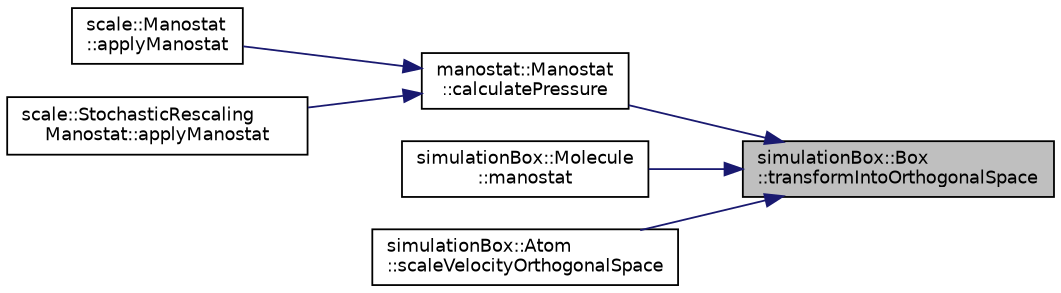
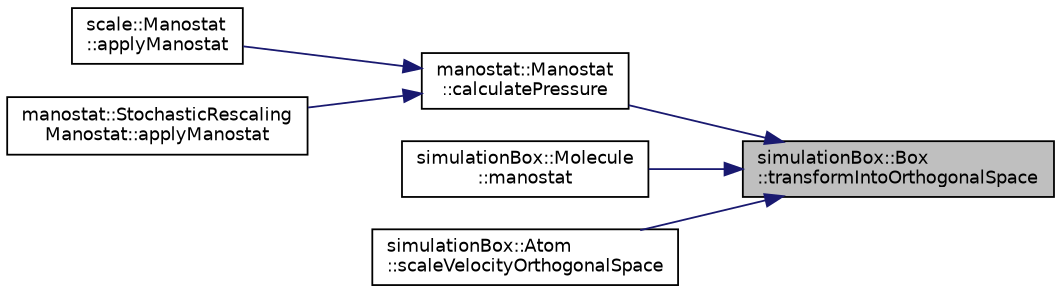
  digraph {
    rankdir=RL
    node [color=black fillcolor=white fontname=Helvetica fontsize=10 shape=record style=filled]
    edge [color=midnightblue dir=back fontname=Helvetica fontsize=10 labelfontname=Helvetica labelfontsize=10 style=solid]
    n1 [fillcolor=grey75 fontcolor=black height=0.2 label="simulationBox::Box\l::transformIntoOrthogonalSpace" width=0.4]
    n2 [height=0.2 label="manostat::Manostat\l::calculatePressure" width=0.4]
    n3 [height=0.2 label="simulationBox::Molecule\l::manostat" width=0.4]
    n4 [height=0.2 label="simulationBox::Atom\l::scaleVelocityOrthogonalSpace" width=0.4]
    n5 [height=0.2 label="scale::Manostat\l::applyManostat" width=0.4]
-   n6 [height=0.2 label="scale::StochasticRescaling\lManostat::applyManostat" width=0.4]
+   n6 [height=0.2 label="manostat::StochasticRescaling\lManostat::applyManostat" width=0.4]
    n1 -> n2
    n1 -> n3
    n1 -> n4
    n2 -> n5
    n2 -> n6
  }
